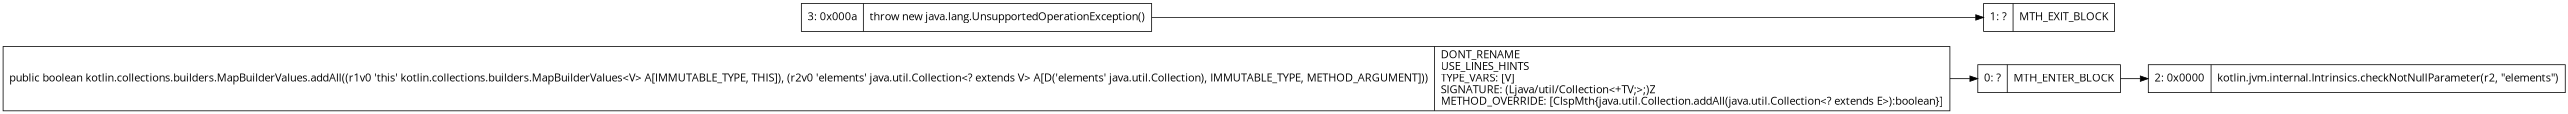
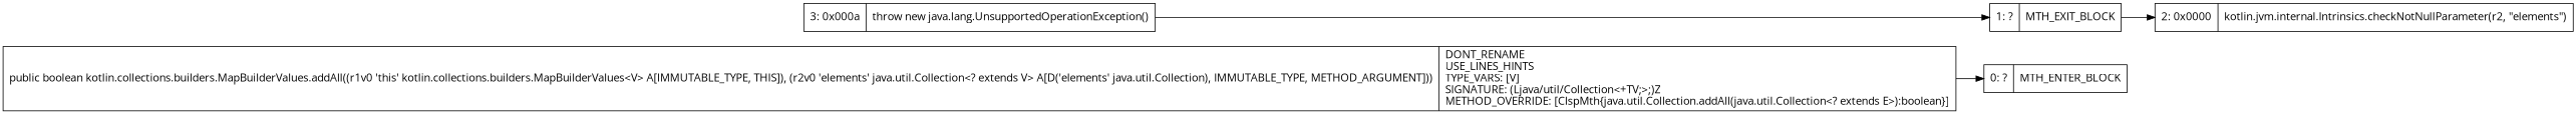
  digraph {
    fontname="Open Sans"
    rankdir=LR
    node [fontname="Open Sans" shape=record]
    edge [fontname="Open Sans"]
    n1 [label="{0\:\ ?|MTH_ENTER_BLOCK\l}"]
    n2 [label="{2\:\ 0x0000|kotlin.jvm.internal.Intrinsics.checkNotNullParameter(r2, \"elements\")\l}"]
    n3 [label="{3\:\ 0x000a|throw new java.lang.UnsupportedOperationException()\l}"]
    n4 [label="{1\:\ ?|MTH_EXIT_BLOCK\l}"]
    n5 [label="{public boolean kotlin.collections.builders.MapBuilderValues.addAll((r1v0 'this' kotlin.collections.builders.MapBuilderValues\<V\> A[IMMUTABLE_TYPE, THIS]), (r2v0 'elements' java.util.Collection\<? extends V\> A[D('elements' java.util.Collection), IMMUTABLE_TYPE, METHOD_ARGUMENT]))  | DONT_RENAME\lUSE_LINES_HINTS\lTYPE_VARS: [V]\lSIGNATURE: (Ljava\/util\/Collection\<+TV;\>;)Z\lMETHOD_OVERRIDE: [ClspMth\{java.util.Collection.addAll(java.util.Collection\<? extends E\>):boolean\}]\l}"]
-   n1 -> n2
+   n4 -> n2
    n3 -> n4
    n5 -> n1
  }
